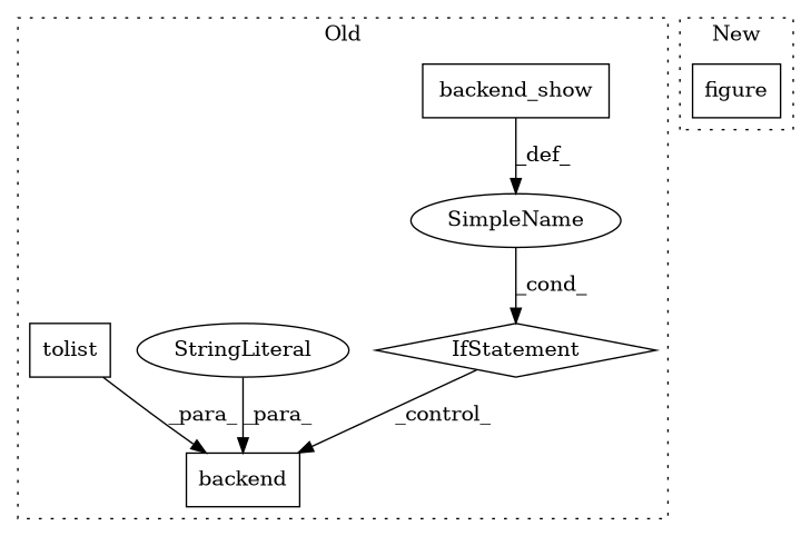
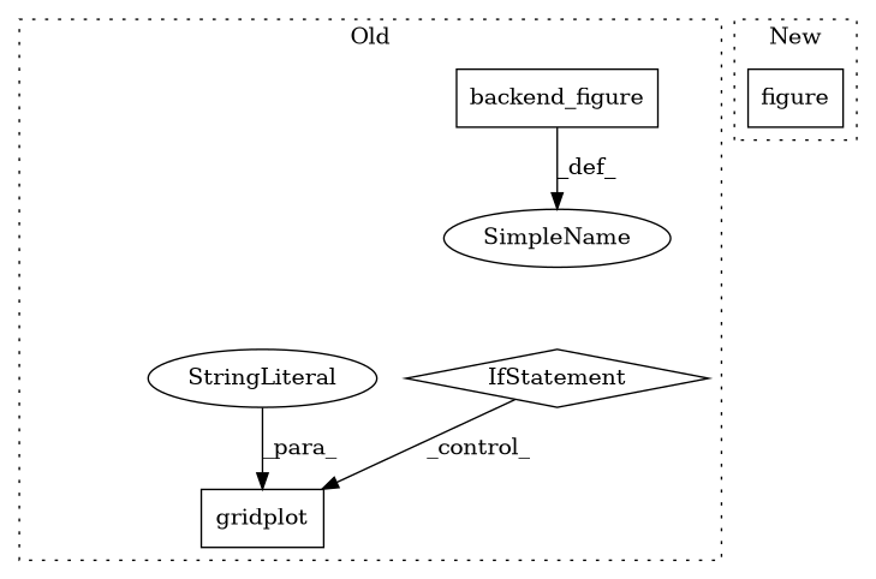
  digraph {
    node [a=32 shape=box]
-   n1 [l="9,1" label=backend s="3907,3935"]
-   n2 [l="13,1" label=backend_show s="3857,3874"]
+   n1 [l="9,1" label=gridplot s="3907,3935"]
+   n2 [l="13,1" label=backend_figure s="3857,3874"]
    n3 [a=45 l=7 label=StringLiteral s=3928 shape=ellipse]
    n4 [a=42 label=SimpleName shape=ellipse]
-   n5 [l=8 label=tolist s=3919]
    n6 [a=25 l="4,2" label=IfStatement s="3853,3875" shape=diamond]
    n7 [l="7,1" label=figure s="1460,1481"]
    subgraph cluster_1 {
      label=Old
      style=dotted
      n1
      n2
      n3
      n4
-     n5
      n6
    }
    subgraph cluster_2 {
      label=New
      style=dotted
      n7
    }
    n2 -> n4 [label=_def_]
    n3 -> n1 [label=_para_]
-   n4 -> n6 [label=_cond_]
-   n5 -> n1 [label=_para_]
    n6 -> n1 [label=_control_]
  }
